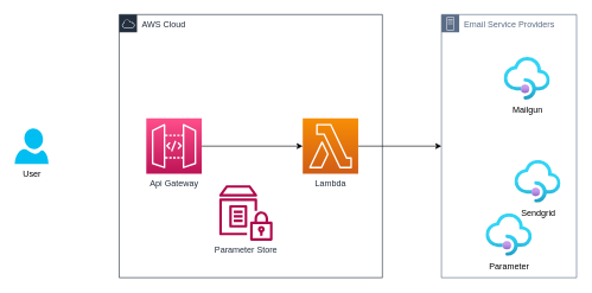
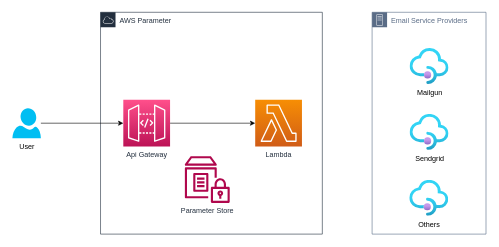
  <mxCell id="0" />
  <mxCell id="1" parent="0" />
- <mxCell id="2" value="AWS Cloud" style="points=[[0,0],[0.25,0],[0.5,0],[0.75,0],[1,0],[1,0.25],[1,0.5],[1,0.75],[1,1],[0.75,1],[0.5,1],[0.25,1],[0,1],[0,0.75],[0,0.5],[0,0.25]];outlineConnect=0;gradientColor=none;html=1;whiteSpace=wrap;fontSize=12;fontStyle=0;container=1;pointerEvents=0;collapsible=0;recursiveResize=0;shape=mxgraph.aws4.group;grIcon=mxgraph.aws4.group_aws_cloud;strokeColor=#232F3E;fillColor=none;verticalAlign=top;align=left;spacingLeft=30;fontColor=#232F3E;dashed=0;" vertex="1" parent="1"><mxGeometry x="167" y="20" width="370" height="370" as="geometry" /></mxCell>
+ <mxCell id="2" value="AWS Parameter" style="points=[[0,0],[0.25,0],[0.5,0],[0.75,0],[1,0],[1,0.25],[1,0.5],[1,0.75],[1,1],[0.75,1],[0.5,1],[0.25,1],[0,1],[0,0.75],[0,0.5],[0,0.25]];outlineConnect=0;gradientColor=none;html=1;whiteSpace=wrap;fontSize=12;fontStyle=0;container=1;pointerEvents=0;collapsible=0;recursiveResize=0;shape=mxgraph.aws4.group;grIcon=mxgraph.aws4.group_aws_cloud;strokeColor=#232F3E;fillColor=none;verticalAlign=top;align=left;spacingLeft=30;fontColor=#232F3E;dashed=0;" vertex="1" parent="1"><mxGeometry x="167" y="20" width="370" height="370" as="geometry" /></mxCell>
  <mxCell id="3" value="Lambda" style="sketch=0;points=[[0,0,0],[0.25,0,0],[0.5,0,0],[0.75,0,0],[1,0,0],[0,1,0],[0.25,1,0],[0.5,1,0],[0.75,1,0],[1,1,0],[0,0.25,0],[0,0.5,0],[0,0.75,0],[1,0.25,0],[1,0.5,0],[1,0.75,0]];outlineConnect=0;fontColor=#232F3E;gradientColor=#F78E04;gradientDirection=north;fillColor=#D05C17;strokeColor=#ffffff;dashed=0;verticalLabelPosition=bottom;verticalAlign=top;align=center;html=1;fontSize=12;fontStyle=0;aspect=fixed;shape=mxgraph.aws4.resourceIcon;resIcon=mxgraph.aws4.lambda;" vertex="1" parent="2"><mxGeometry x="258" y="146" width="78" height="78" as="geometry" /></mxCell>
  <mxCell id="4" style="edgeStyle=orthogonalEdgeStyle;rounded=0;orthogonalLoop=1;jettySize=auto;html=1;" edge="1" parent="2" source="5" target="3"><mxGeometry relative="1" as="geometry" /></mxCell>
  <mxCell id="5" value="Api Gateway" style="sketch=0;points=[[0,0,0],[0.25,0,0],[0.5,0,0],[0.75,0,0],[1,0,0],[0,1,0],[0.25,1,0],[0.5,1,0],[0.75,1,0],[1,1,0],[0,0.25,0],[0,0.5,0],[0,0.75,0],[1,0.25,0],[1,0.5,0],[1,0.75,0]];outlineConnect=0;fontColor=#232F3E;gradientColor=#FF4F8B;gradientDirection=north;fillColor=#BC1356;strokeColor=#ffffff;dashed=0;verticalLabelPosition=bottom;verticalAlign=top;align=center;html=1;fontSize=12;fontStyle=0;aspect=fixed;shape=mxgraph.aws4.resourceIcon;resIcon=mxgraph.aws4.api_gateway;" vertex="1" parent="2"><mxGeometry x="38" y="146" width="78" height="78" as="geometry" /></mxCell>
  <mxCell id="6" value="Parameter Store" style="sketch=0;outlineConnect=0;fontColor=#232F3E;gradientColor=none;fillColor=#B0084D;strokeColor=none;dashed=0;verticalLabelPosition=bottom;verticalAlign=top;align=center;html=1;fontSize=12;fontStyle=0;aspect=fixed;pointerEvents=1;shape=mxgraph.aws4.parameter_store;" vertex="1" parent="2"><mxGeometry x="140.5" y="240" width="75" height="78" as="geometry" /></mxCell>
  <mxCell id="7" value="Email Service Providers" style="points=[[0,0],[0.25,0],[0.5,0],[0.75,0],[1,0],[1,0.25],[1,0.5],[1,0.75],[1,1],[0.75,1],[0.5,1],[0.25,1],[0,1],[0,0.75],[0,0.5],[0,0.25]];outlineConnect=0;gradientColor=none;html=1;whiteSpace=wrap;fontSize=12;fontStyle=0;container=1;pointerEvents=0;collapsible=0;recursiveResize=0;shape=mxgraph.aws4.group;grIcon=mxgraph.aws4.group_on_premise;strokeColor=#5A6C86;fillColor=none;verticalAlign=top;align=left;spacingLeft=30;fontColor=#5A6C86;dashed=0;" vertex="1" parent="1"><mxGeometry x="620" y="20" width="190" height="370" as="geometry" /></mxCell>
- <mxCell id="8" value="Mailgun" style="aspect=fixed;html=1;points=[];align=center;image;fontSize=12;image=img/lib/azure2/app_services/API_Management_Services.svg;" vertex="1" parent="7"><mxGeometry x="88" y="60" width="65" height="60" as="geometry" /></mxCell>
- <mxCell id="9" value="Sendgrid" style="aspect=fixed;html=1;points=[];align=center;image;fontSize=12;image=img/lib/azure2/app_services/API_Management_Services.svg;" vertex="1" parent="7"><mxGeometry x="103" y="205" width="65" height="60" as="geometry" /></mxCell>
- <mxCell id="10" value="Parameter" style="aspect=fixed;html=1;points=[];align=center;image;fontSize=12;image=img/lib/azure2/app_services/API_Management_Services.svg;" vertex="1" parent="7"><mxGeometry x="62.5" y="280" width="65" height="60" as="geometry" /></mxCell>
- <mxCell id="11" style="edgeStyle=orthogonalEdgeStyle;rounded=0;orthogonalLoop=1;jettySize=auto;html=1;" edge="1" parent="1" source="3" target="7"><mxGeometry relative="1" as="geometry" /></mxCell>
+ <mxCell id="8" value="Mailgun" style="aspect=fixed;html=1;points=[];align=center;image;fontSize=12;image=img/lib/azure2/app_services/API_Management_Services.svg;" vertex="1" parent="7"><mxGeometry x="63" y="60" width="65" height="60" as="geometry" /></mxCell>
+ <mxCell id="9" value="Sendgrid" style="aspect=fixed;html=1;points=[];align=center;image;fontSize=12;image=img/lib/azure2/app_services/API_Management_Services.svg;" vertex="1" parent="7"><mxGeometry x="63" y="170" width="65" height="60" as="geometry" /></mxCell>
+ <mxCell id="10" value="Others" style="aspect=fixed;html=1;points=[];align=center;image;fontSize=12;image=img/lib/azure2/app_services/API_Management_Services.svg;" vertex="1" parent="7"><mxGeometry x="62.5" y="280" width="65" height="60" as="geometry" /></mxCell>
+ <mxCell id="12" style="edgeStyle=orthogonalEdgeStyle;rounded=0;orthogonalLoop=1;jettySize=auto;html=1;" edge="1" parent="1" source="13" target="5"><mxGeometry relative="1" as="geometry" /></mxCell>
  <mxCell id="13" value="User" style="verticalLabelPosition=bottom;html=1;verticalAlign=top;align=center;strokeColor=none;fillColor=#00BEF2;shape=mxgraph.azure.user;" vertex="1" parent="1"><mxGeometry x="20" y="180" width="47.5" height="50" as="geometry" /></mxCell>
